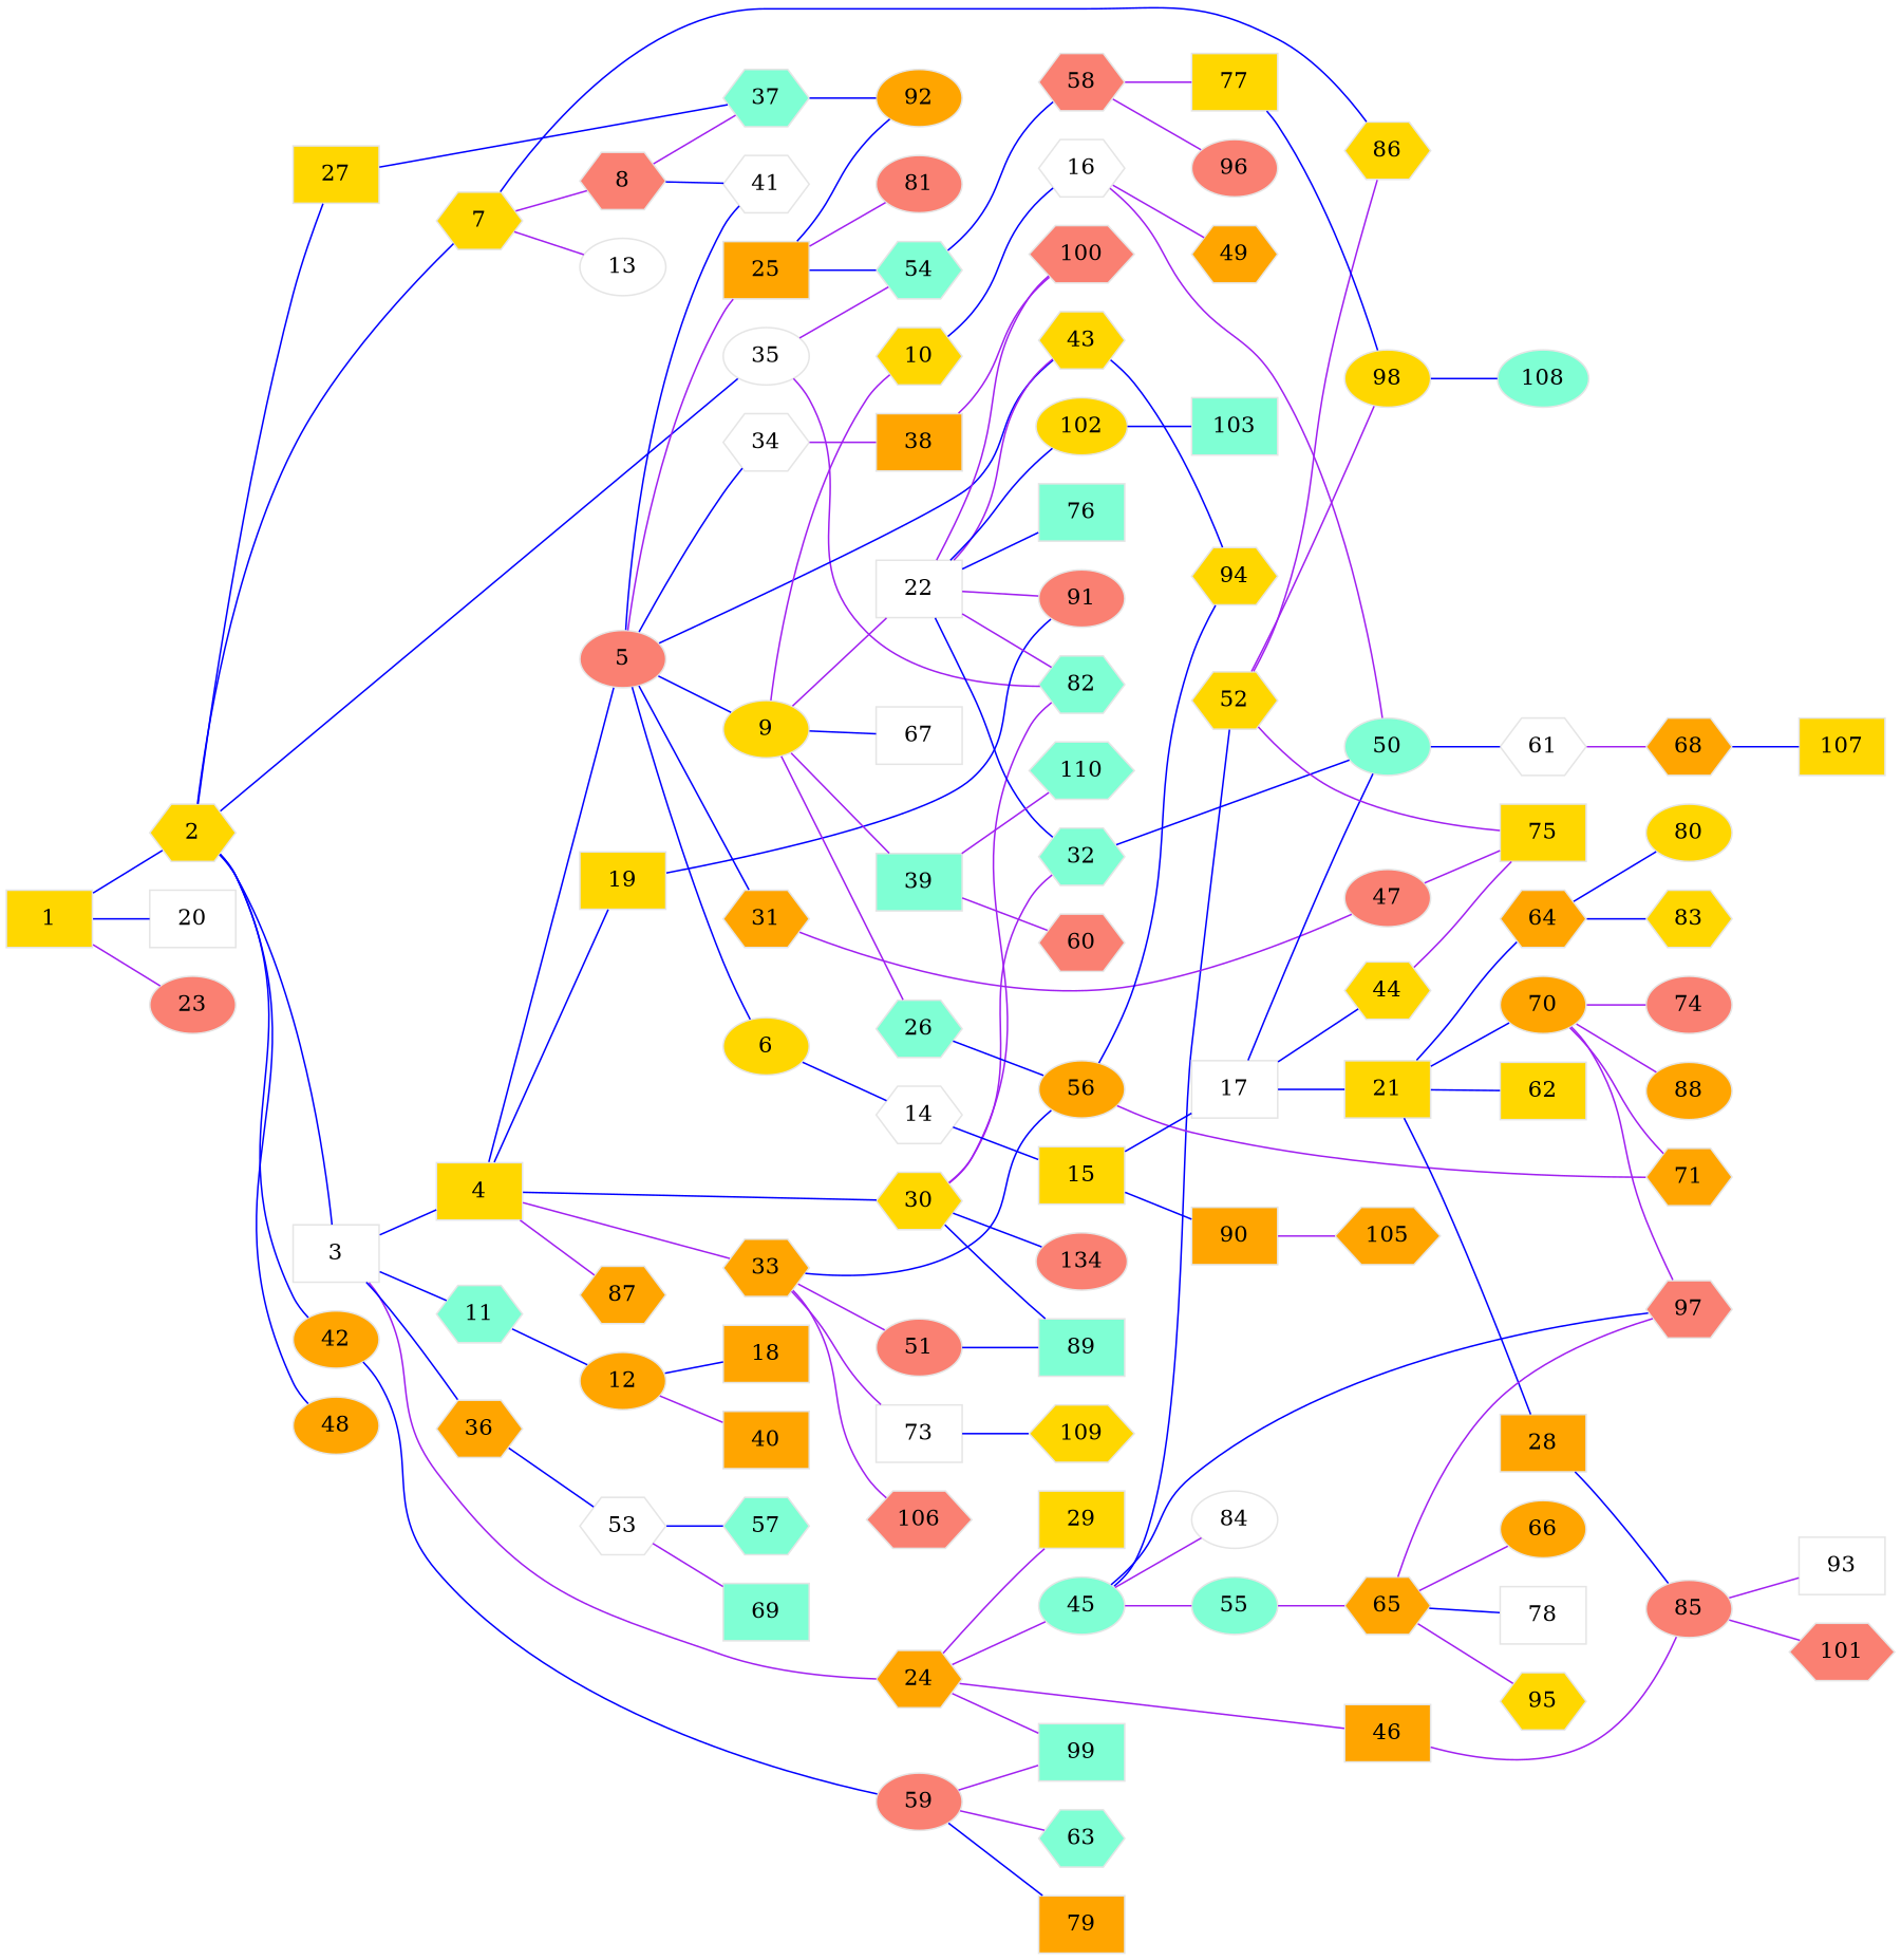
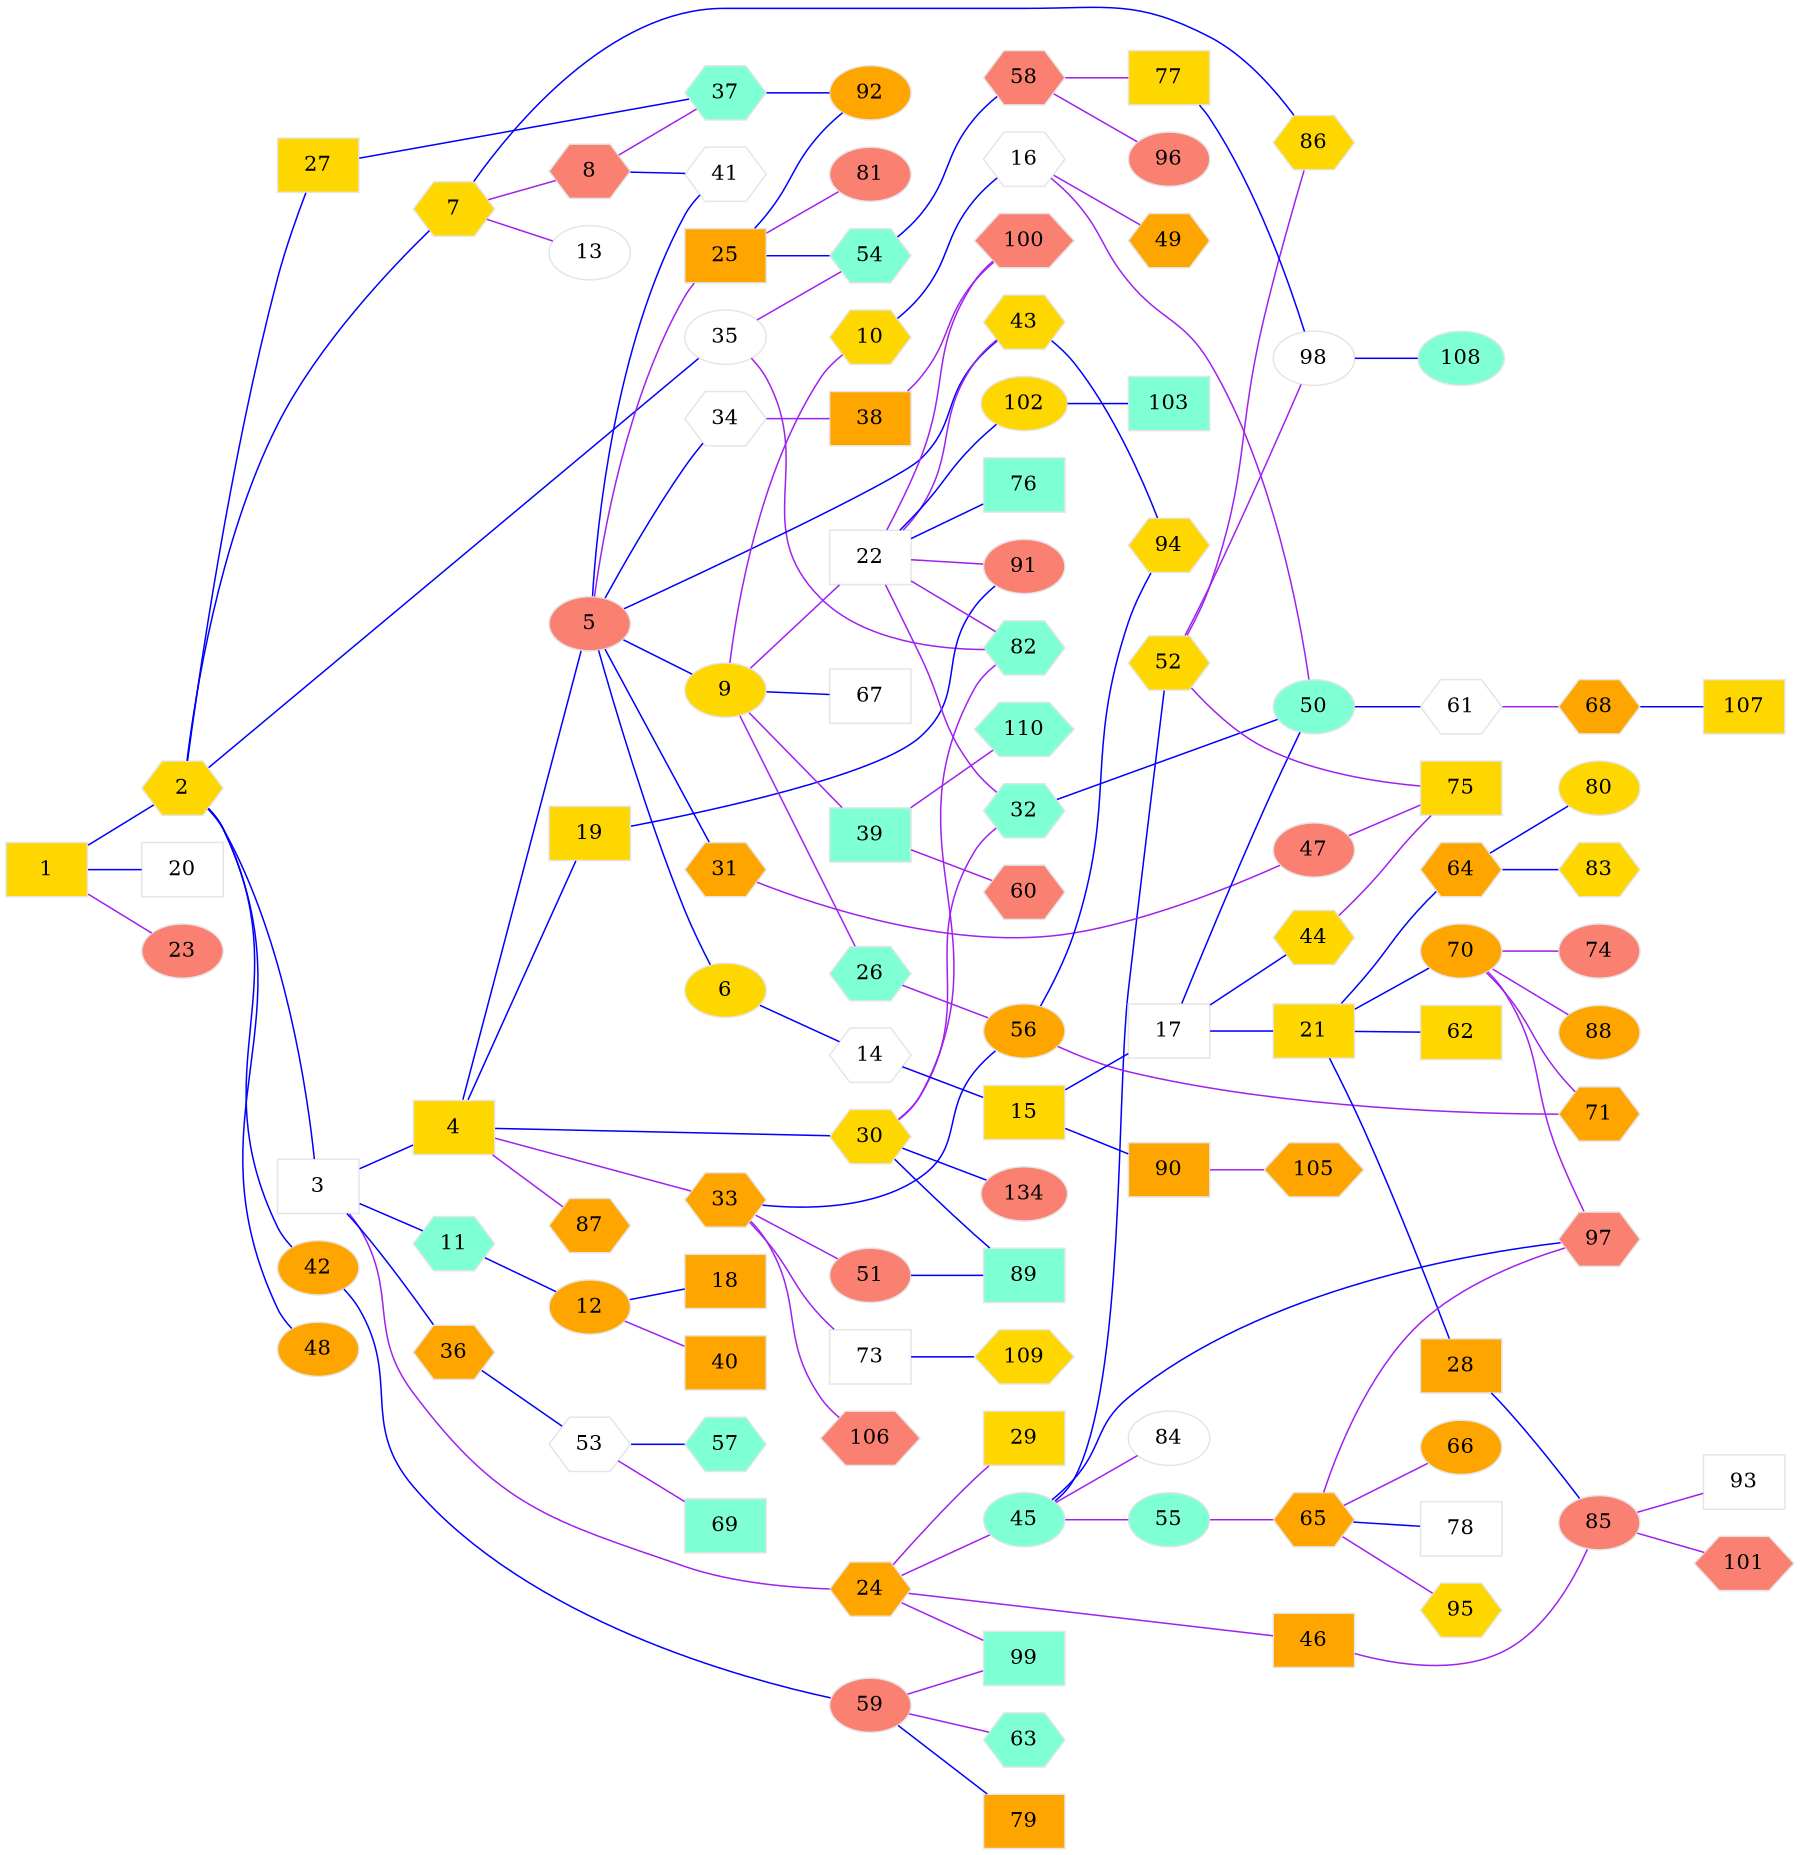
  graph {
    rankdir=LR
    node [color=gray90 fillcolor=gold shape=hexagon style=filled]
    edge [color=blue]
    1 [shape=box]
    2
    20 [fillcolor=white shape=box]
    23 [fillcolor=salmon shape=ellipse]
    3 [fillcolor=white shape=box]
    7
    27 [shape=box]
    35 [fillcolor=white shape=ellipse]
    42 [fillcolor=orange shape=ellipse]
    48 [fillcolor=orange shape=ellipse]
    4 [shape=box]
    11 [fillcolor=aquamarine]
    24 [fillcolor=orange]
    36 [fillcolor=orange]
    8 [fillcolor=salmon]
    13 [fillcolor=white shape=ellipse]
    86
    37 [fillcolor=aquamarine]
    82 [fillcolor=aquamarine]
    54 [fillcolor=aquamarine]
    59 [fillcolor=salmon shape=ellipse]
    5 [fillcolor=salmon shape=ellipse]
    19 [shape=box]
    30
    33 [fillcolor=orange]
    87 [fillcolor=orange]
    12 [fillcolor=orange shape=ellipse]
    29 [shape=box]
    45 [fillcolor=aquamarine shape=ellipse]
    46 [fillcolor=orange shape=box]
    99 [fillcolor=aquamarine shape=box]
    53 [fillcolor=white]
    6 [shape=ellipse]
    9 [shape=ellipse]
    25 [fillcolor=orange shape=box]
    31 [fillcolor=orange]
    34 [fillcolor=white]
    41 [fillcolor=white]
    43
    91 [fillcolor=salmon shape=ellipse]
    32 [fillcolor=aquamarine]
    89 [fillcolor=aquamarine shape=box]
    n43 [fillcolor=salmon label=134 shape=ellipse]
    56 [fillcolor=orange shape=ellipse]
    51 [fillcolor=salmon shape=ellipse]
    73 [fillcolor=white shape=box]
    106 [fillcolor=salmon]
    14 [fillcolor=white]
    10
    22 [fillcolor=white shape=box]
    26 [fillcolor=aquamarine]
    39 [fillcolor=aquamarine shape=box]
    67 [fillcolor=white shape=box]
    81 [fillcolor=salmon shape=ellipse]
    92 [fillcolor=orange shape=ellipse]
    47 [fillcolor=salmon shape=ellipse]
    38 [fillcolor=orange shape=box]
    94
    15 [shape=box]
    16 [fillcolor=white]
    76 [fillcolor=aquamarine shape=box]
    100 [fillcolor=salmon]
    102 [shape=ellipse]
    60 [fillcolor=salmon]
    110 [fillcolor=aquamarine]
    49 [fillcolor=orange]
    50 [fillcolor=aquamarine shape=ellipse]
    18 [fillcolor=orange shape=box]
    40 [fillcolor=orange shape=box]
    17 [fillcolor=white shape=box]
    90 [fillcolor=orange shape=box]
    21 [shape=box]
    44
    105 [fillcolor=orange]
    61 [fillcolor=white]
    28 [fillcolor=orange shape=box]
    62 [shape=box]
    64 [fillcolor=orange]
    70 [fillcolor=orange shape=ellipse]
    75 [shape=box]
    85 [fillcolor=salmon shape=ellipse]
    80 [shape=ellipse]
    83
    97 [fillcolor=salmon]
    71 [fillcolor=orange]
    74 [fillcolor=salmon shape=ellipse]
    88 [fillcolor=orange shape=ellipse]
    103 [fillcolor=aquamarine shape=box]
    52
    55 [fillcolor=aquamarine shape=ellipse]
    84 [fillcolor=white shape=ellipse]
    58 [fillcolor=salmon]
    93 [fillcolor=white shape=box]
    101 [fillcolor=salmon]
    109
    57 [fillcolor=aquamarine]
    69 [fillcolor=aquamarine shape=box]
    63 [fillcolor=aquamarine]
    79 [fillcolor=orange shape=box]
-   98 [shape=ellipse]
+   98 [fillcolor=white shape=ellipse]
    65 [fillcolor=orange]
    68 [fillcolor=orange]
    108 [fillcolor=aquamarine shape=ellipse]
    77 [shape=box]
    96 [fillcolor=salmon shape=ellipse]
    66 [fillcolor=orange shape=ellipse]
    78 [fillcolor=white shape=box]
    95
    107 [shape=box]
    1 -- 2
    1 -- 20
    1 -- 23 [color=purple]
    2 -- 3
    2 -- 7
    2 -- 27
    2 -- 35
    2 -- 42
    2 -- 48
    3 -- 4
    3 -- 11
    3 -- 24 [color=purple]
    3 -- 36
    7 -- 8 [color=purple]
    7 -- 13 [color=purple]
    7 -- 86
    27 -- 37
    35 -- 82 [color=purple]
    35 -- 54 [color=purple]
    42 -- 59
    4 -- 5
    4 -- 19
    4 -- 30
    4 -- 33 [color=purple]
    4 -- 87 [color=purple]
    11 -- 12
    24 -- 29 [color=purple]
    24 -- 45 [color=purple]
    24 -- 46 [color=purple]
    24 -- 99 [color=purple]
    36 -- 53
    8 -- 37 [color=purple]
    8 -- 41
    37 -- 92
    54 -- 58
    59 -- 99 [color=purple]
    59 -- 63 [color=purple]
    59 -- 79
    5 -- 6
    5 -- 9
    5 -- 25 [color=purple]
    5 -- 31
    5 -- 34
    5 -- 41
    5 -- 43
    19 -- 91
    30 -- 82 [color=purple]
    30 -- 32 [color=purple]
    30 -- 89
    30 -- n43
    33 -- 56
    33 -- 51 [color=purple]
    33 -- 73 [color=purple]
    33 -- 106 [color=purple]
    12 -- 18
    12 -- 40 [color=purple]
    45 -- 97
    45 -- 52
    45 -- 55 [color=purple]
    45 -- 84 [color=purple]
    46 -- 85 [color=purple]
    53 -- 57
    53 -- 69 [color=purple]
    6 -- 14
    9 -- 10 [color=purple]
    9 -- 22 [color=purple]
    9 -- 26 [color=purple]
    9 -- 39 [color=purple]
    9 -- 67
    25 -- 54
    25 -- 81 [color=purple]
    25 -- 92
    31 -- 47 [color=purple]
    34 -- 38 [color=purple]
    43 -- 94
    32 -- 50
    56 -- 94
    56 -- 71 [color=purple]
    51 -- 89
    73 -- 109
    14 -- 15
    10 -- 16
    22 -- 82 [color=purple]
    22 -- 43 [color=purple]
    22 -- 91 [color=purple]
-   22 -- 32
+   22 -- 32 [color=purple]
    22 -- 76
    22 -- 100 [color=purple]
    22 -- 102
-   26 -- 56
+   26 -- 56 [color=purple]
    39 -- 60 [color=purple]
    39 -- 110 [color=purple]
    47 -- 75 [color=purple]
    38 -- 100 [color=purple]
    15 -- 17
    15 -- 90
    16 -- 49 [color=purple]
    16 -- 50 [color=purple]
    102 -- 103
    50 -- 61
    17 -- 50
    17 -- 21
    17 -- 44
    90 -- 105 [color=purple]
    21 -- 28
    21 -- 62
    21 -- 64
    21 -- 70
    44 -- 75 [color=purple]
    61 -- 68 [color=purple]
    28 -- 85
    64 -- 80
    64 -- 83
    70 -- 97 [color=purple]
    70 -- 71 [color=purple]
    70 -- 74 [color=purple]
    70 -- 88 [color=purple]
    85 -- 93 [color=purple]
    85 -- 101 [color=purple]
    52 -- 86 [color=purple]
    52 -- 75 [color=purple]
    52 -- 98 [color=purple]
    55 -- 65 [color=purple]
    58 -- 77 [color=purple]
    58 -- 96 [color=purple]
    98 -- 108
    65 -- 97 [color=purple]
    65 -- 66 [color=purple]
    65 -- 78
    65 -- 95 [color=purple]
    68 -- 107
    77 -- 98
  }
